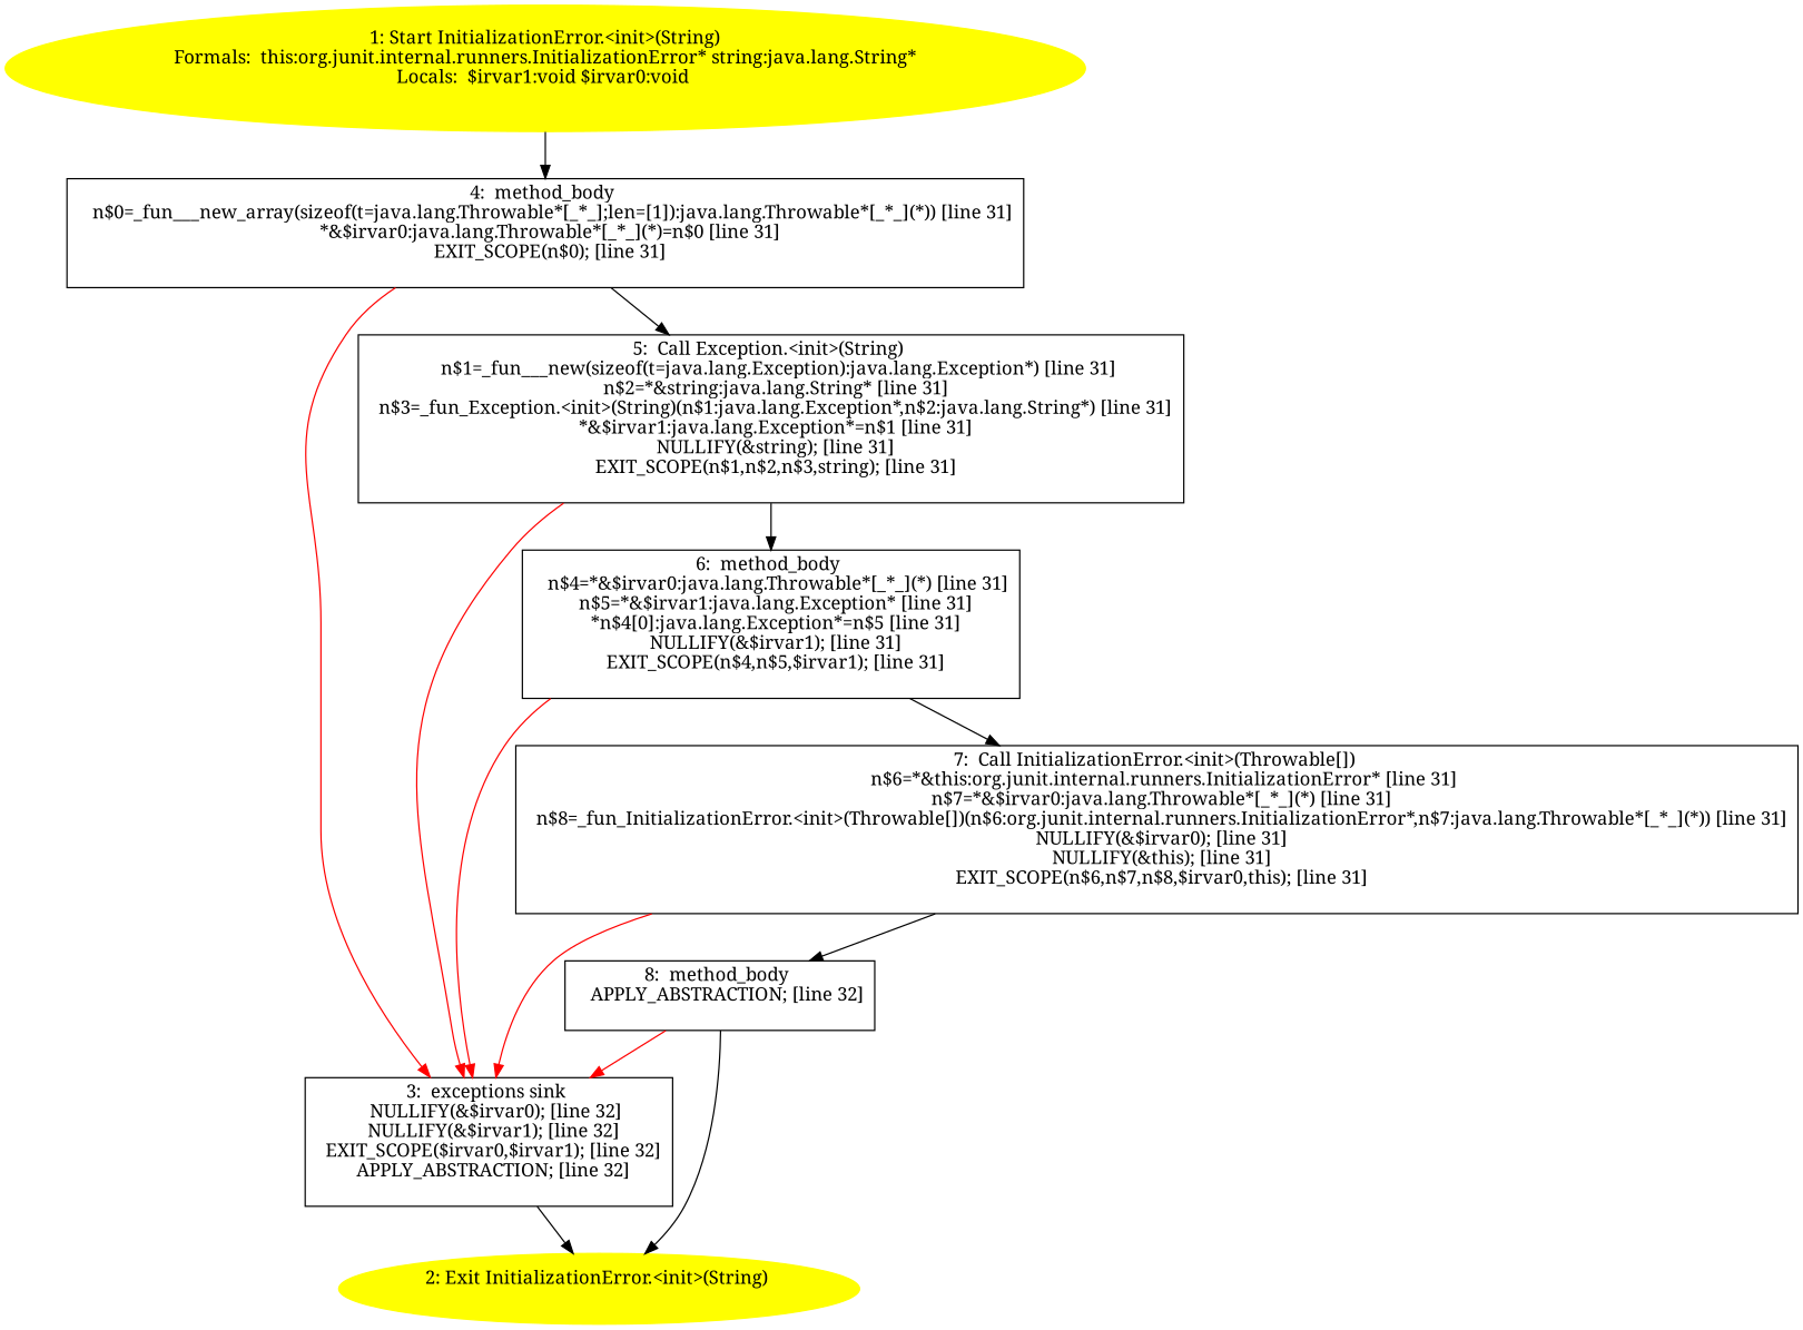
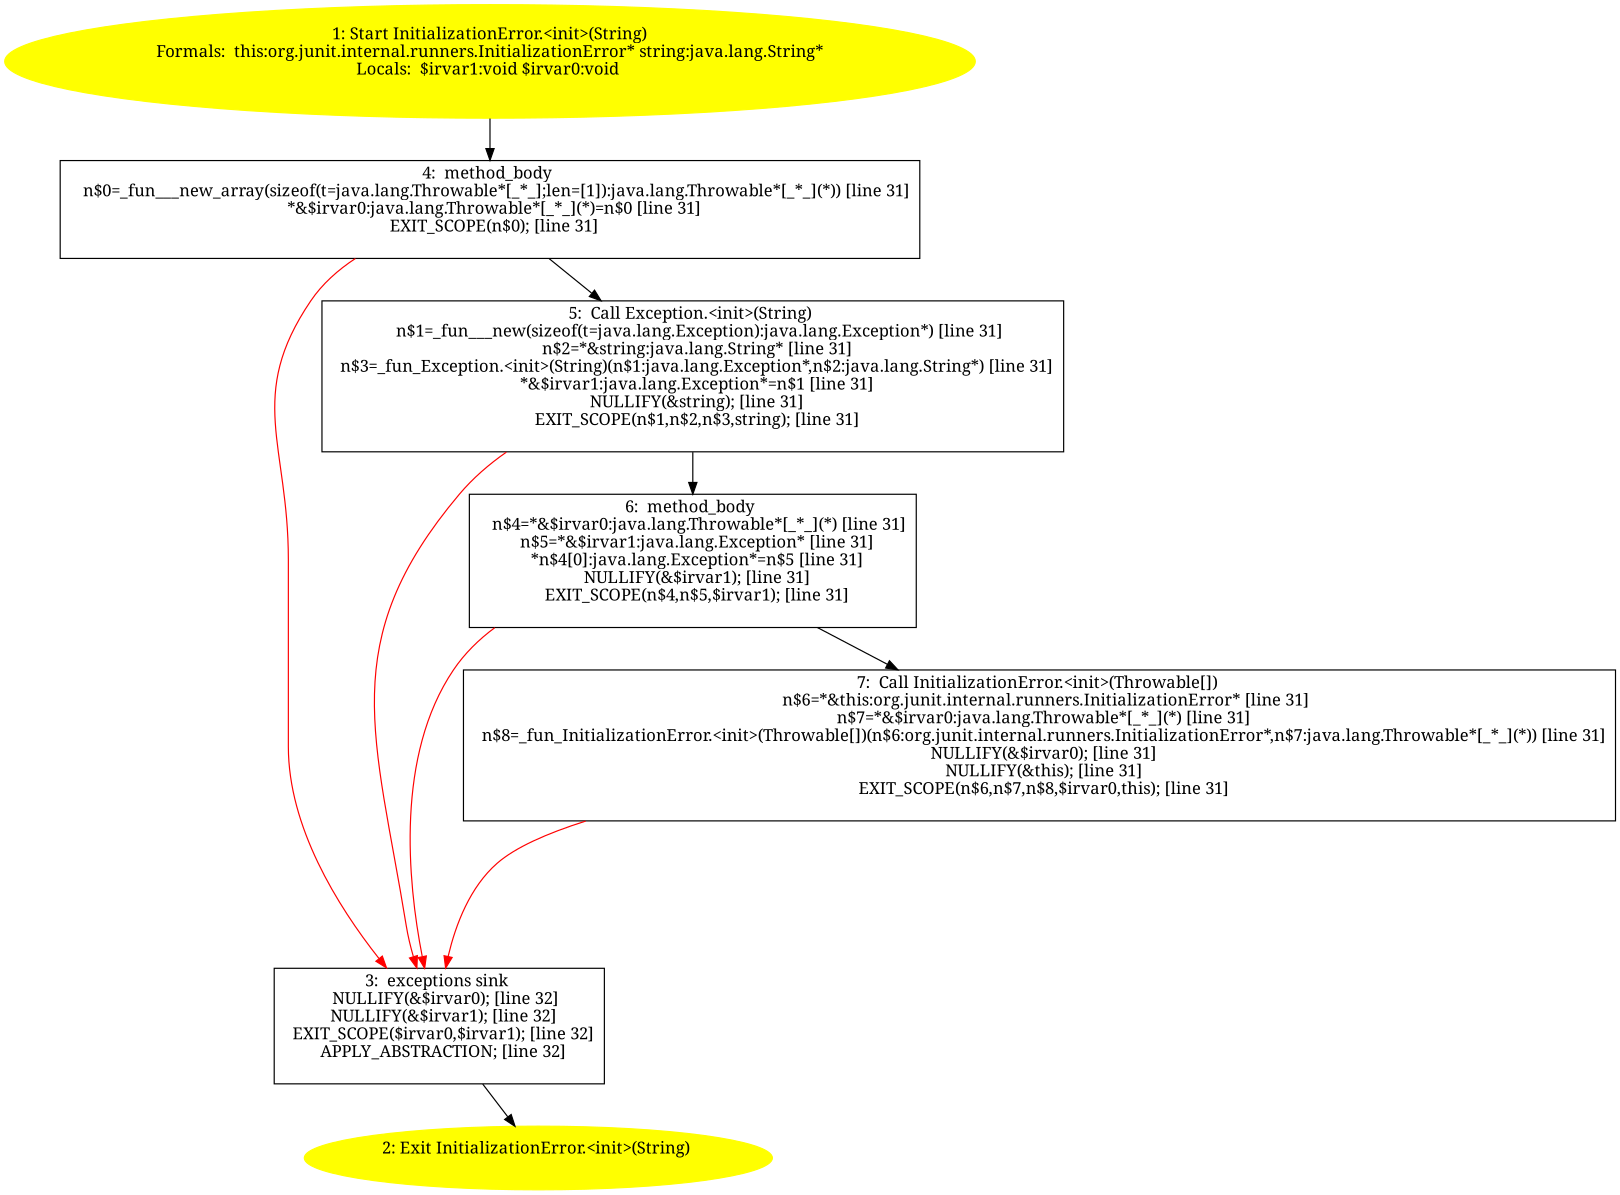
  digraph {
    fontname="Noto Serif"
    node [fontname="Noto Serif" shape=box]
    edge [fontname="Noto Serif"]
    n1 [color=yellow label="1: Start InitializationError.<init>(String)\nFormals:  this:org.junit.internal.runners.InitializationError* string:java.lang.String*\nLocals:  $irvar1:void $irvar0:void \n  " style=filled shape=""]
    n2 [label="4:  method_body \n   n$0=_fun___new_array(sizeof(t=java.lang.Throwable*[_*_];len=[1]):java.lang.Throwable*[_*_](*)) [line 31]\n  *&$irvar0:java.lang.Throwable*[_*_](*)=n$0 [line 31]\n  EXIT_SCOPE(n$0); [line 31]\n "]
    n3 [label="3:  exceptions sink \n   NULLIFY(&$irvar0); [line 32]\n  NULLIFY(&$irvar1); [line 32]\n  EXIT_SCOPE($irvar0,$irvar1); [line 32]\n  APPLY_ABSTRACTION; [line 32]\n "]
    n4 [label="5:  Call Exception.<init>(String) \n   n$1=_fun___new(sizeof(t=java.lang.Exception):java.lang.Exception*) [line 31]\n  n$2=*&string:java.lang.String* [line 31]\n  n$3=_fun_Exception.<init>(String)(n$1:java.lang.Exception*,n$2:java.lang.String*) [line 31]\n  *&$irvar1:java.lang.Exception*=n$1 [line 31]\n  NULLIFY(&string); [line 31]\n  EXIT_SCOPE(n$1,n$2,n$3,string); [line 31]\n "]
    n5 [color=yellow label="2: Exit InitializationError.<init>(String) \n  " style=filled shape=""]
    n6 [label="6:  method_body \n   n$4=*&$irvar0:java.lang.Throwable*[_*_](*) [line 31]\n  n$5=*&$irvar1:java.lang.Exception* [line 31]\n  *n$4[0]:java.lang.Exception*=n$5 [line 31]\n  NULLIFY(&$irvar1); [line 31]\n  EXIT_SCOPE(n$4,n$5,$irvar1); [line 31]\n "]
    n7 [label="7:  Call InitializationError.<init>(Throwable[]) \n   n$6=*&this:org.junit.internal.runners.InitializationError* [line 31]\n  n$7=*&$irvar0:java.lang.Throwable*[_*_](*) [line 31]\n  n$8=_fun_InitializationError.<init>(Throwable[])(n$6:org.junit.internal.runners.InitializationError*,n$7:java.lang.Throwable*[_*_](*)) [line 31]\n  NULLIFY(&$irvar0); [line 31]\n  NULLIFY(&this); [line 31]\n  EXIT_SCOPE(n$6,n$7,n$8,$irvar0,this); [line 31]\n "]
-   n8 [label="8:  method_body \n   APPLY_ABSTRACTION; [line 32]\n "]
    n1 -> n2
    n2 -> n3 [color=red]
    n2 -> n4
    n3 -> n5
    n4 -> n3 [color=red]
    n4 -> n6
    n6 -> n3 [color=red]
    n6 -> n7
    n7 -> n3 [color=red]
-   n7 -> n8
-   n8 -> n3 [color=red]
-   n8 -> n5
  }
